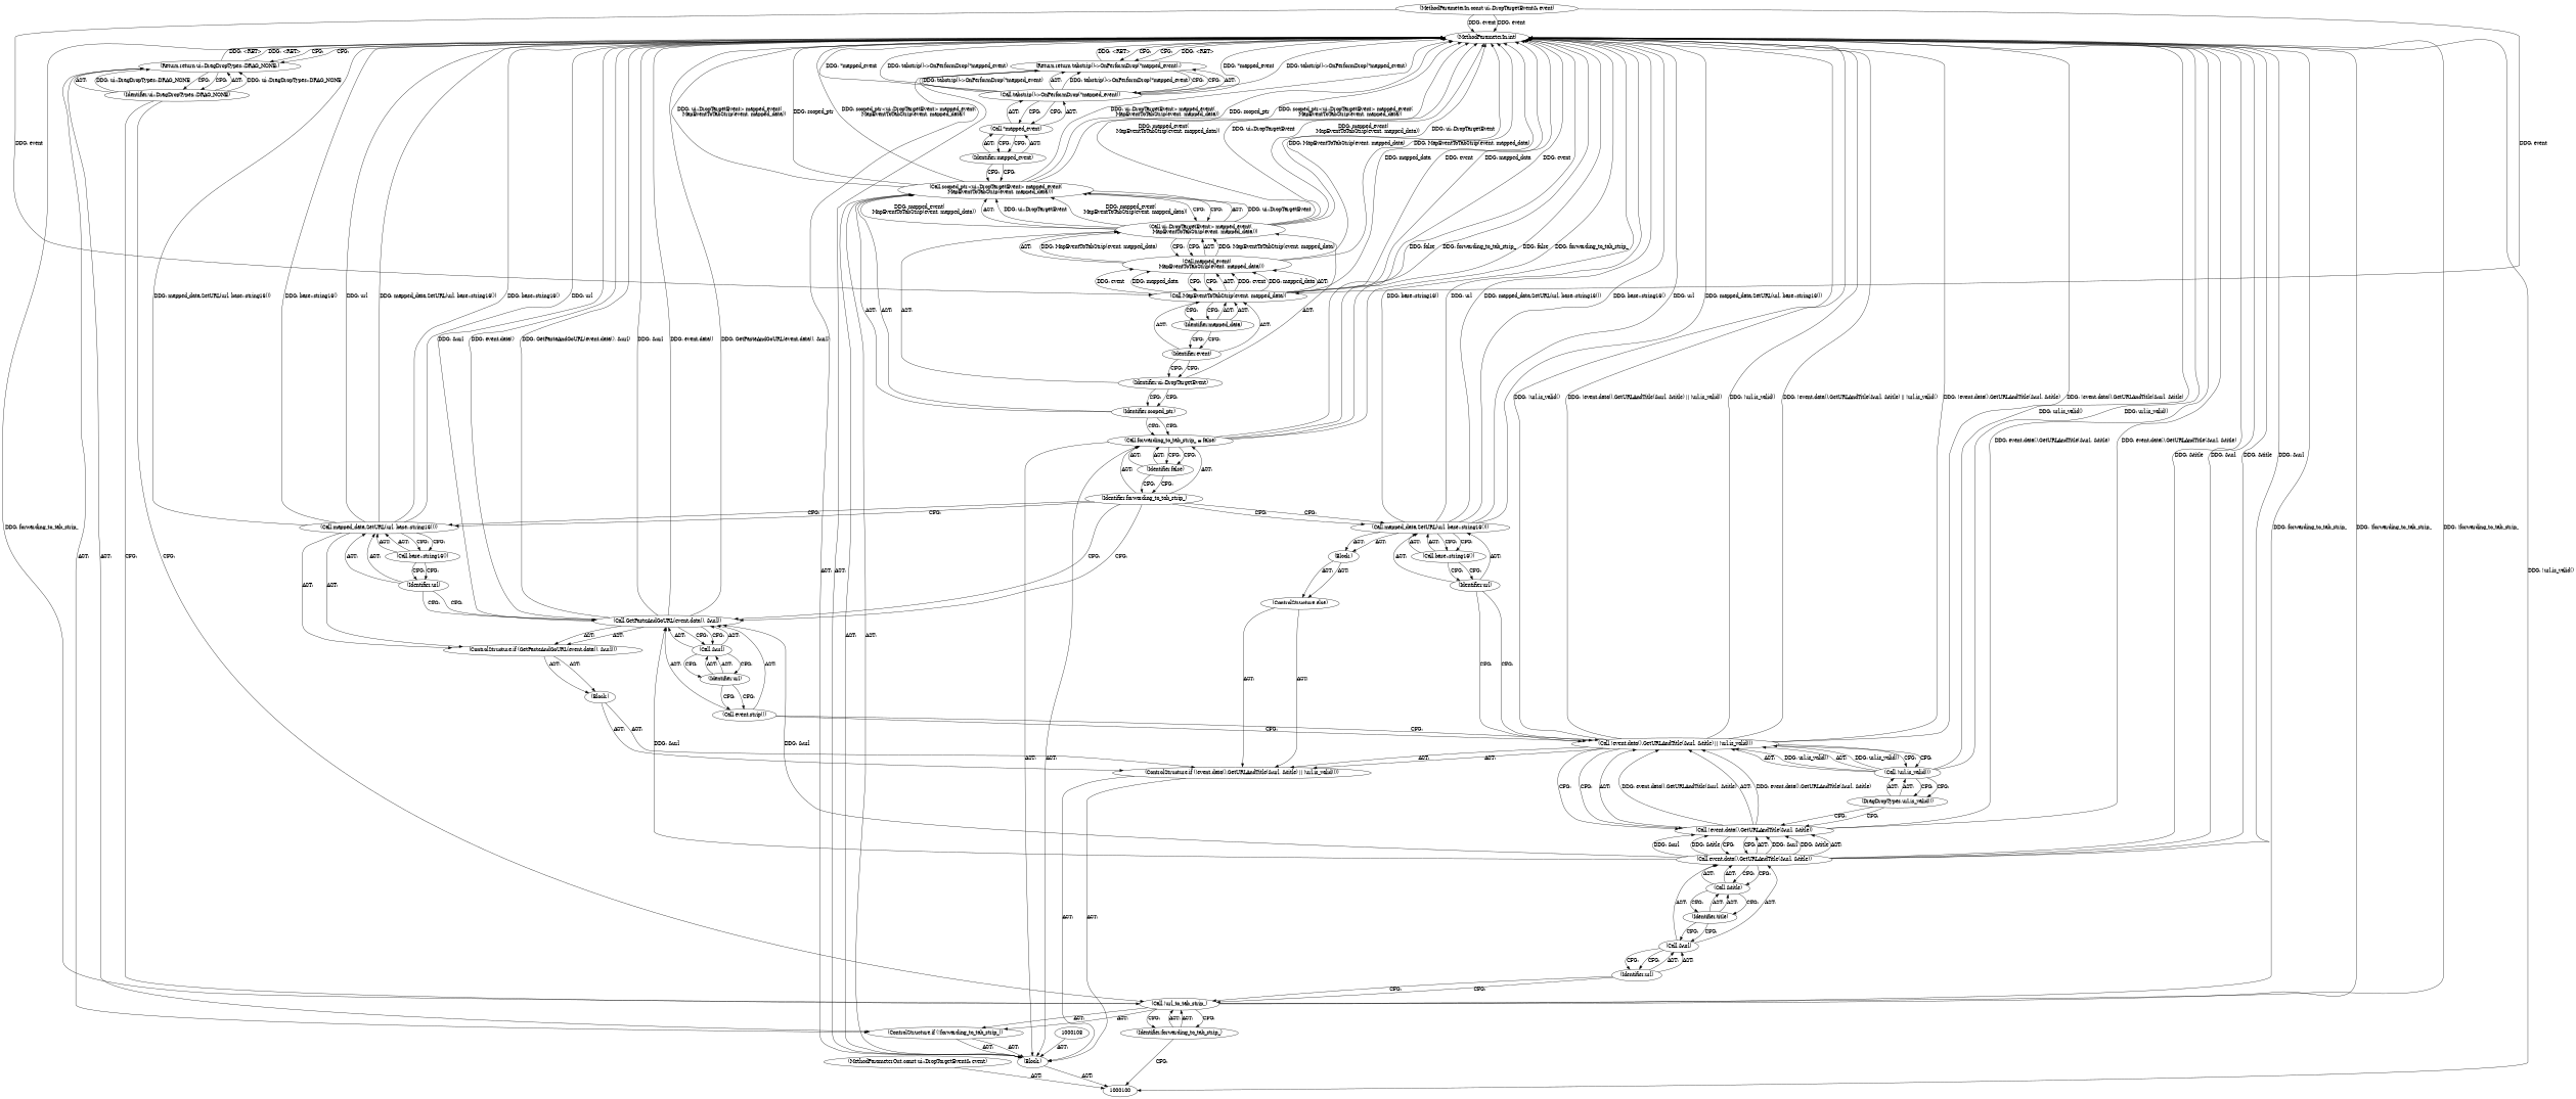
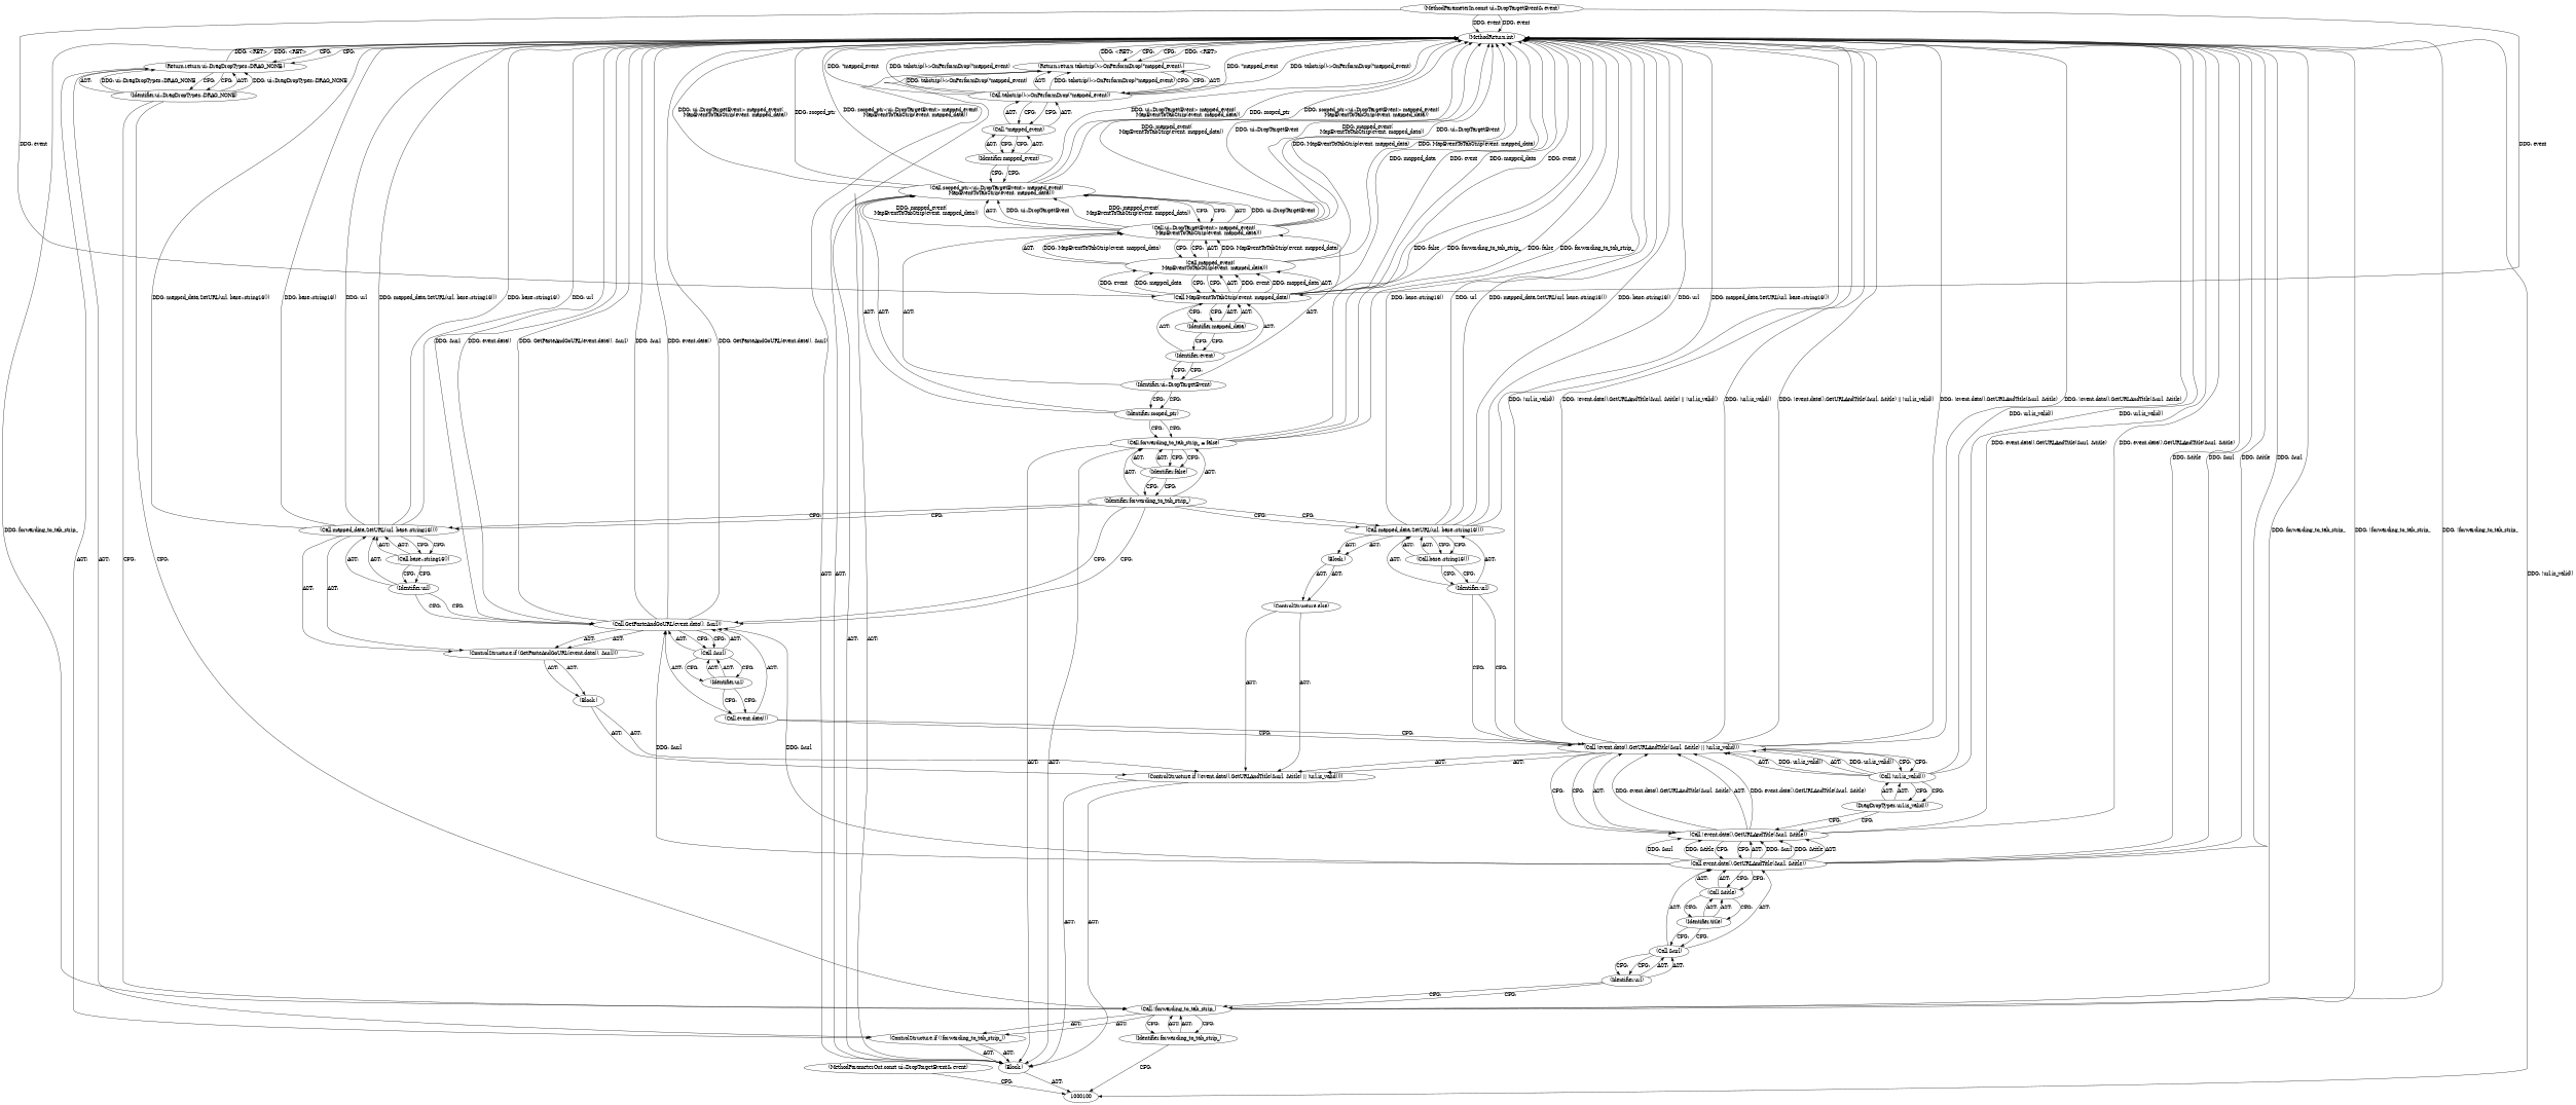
  digraph {
-   n1 [label="(MethodParameterIn,int)"]
+   n1 [label="(MethodReturn,int)"]
    n2 [label="(Return,return tabstrip()->OnPerformDrop(*mapped_event);)"]
    n3 [label="(Return,return ui::DragDropTypes::DRAG_NONE;)"]
    1000100
    n5 [label="(Block,)"]
    n6 [label="(Call,tabstrip()->OnPerformDrop(*mapped_event))"]
    n7 [label="(ControlStructure,if (!forwarding_to_tab_strip_))"]
    n8 [label="(Identifier,ui::DragDropTypes::DRAG_NONE)"]
    n9 [label="(MethodParameterIn,const ui::DropTargetEvent& event)"]
    n10 [label="(Call,MapEventToTabStrip(event, mapped_data))"]
    n11 [label="(Call,mapped_event(\n      MapEventToTabStrip(event, mapped_data)))"]
    n12 [label="(Identifier,mapped_data)"]
    n13 [label="(MethodParameterOut,const ui::DropTargetEvent& event)"]
    n14 [label="(Identifier,url)"]
    n15 [label="(Call,mapped_data.SetURL(url, base::string16()))"]
    n16 [label="(Call,GetPasteAndGoURL(event.data(), &url))"]
    n17 [label="(Call,base::string16())"]
    n18 [label="(ControlStructure,if (GetPasteAndGoURL(event.data(), &url)))"]
    n19 [label="(Call,&url)"]
    n20 [label="(Block,)"]
    n21 [label="(ControlStructure,else)"]
    n22 [label="(ControlStructure,if (!event.data().GetURLAndTitle(&url, &title) || !url.is_valid()))"]
    n23 [label="(Block,)"]
    n24 [label="(Identifier,url)"]
    n25 [label="(Call,mapped_data.SetURL(url, base::string16()))"]
    n26 [label="(Call,!event.data().GetURLAndTitle(&url, &title) || !url.is_valid())"]
    n27 [label="(Call,base::string16())"]
    n28 [label="(Call,!url.is_valid())"]
    n29 [label="(Call,!event.data().GetURLAndTitle(&url, &title))"]
    n30 [label="(Call,forwarding_to_tab_strip_ = false)"]
    n31 [label="(Identifier,false)"]
    n32 [label="(Identifier,forwarding_to_tab_strip_)"]
    n33 [label="(Call,ui::DropTargetEvent> mapped_event(\n      MapEventToTabStrip(event, mapped_data)))"]
    n34 [label="(Call,scoped_ptr<ui::DropTargetEvent> mapped_event(\n      MapEventToTabStrip(event, mapped_data)))"]
    n35 [label="(Identifier,ui::DropTargetEvent)"]
    n36 [label="(Identifier,scoped_ptr)"]
    n37 [label="(Identifier,event)"]
    n38 [label="(Call,*mapped_event)"]
    n39 [label="(Identifier,mapped_event)"]
-   n40 [label="(Call,!url_to_tab_strip_)"]
+   n40 [label="(Call,!forwarding_to_tab_strip_)"]
    n41 [label="(Identifier,forwarding_to_tab_strip_)"]
    n42 [label="(Call,&url)"]
    n43 [label="(Identifier,url)"]
    n44 [label="(Call,event.data().GetURLAndTitle(&url, &title))"]
    n45 [label="(Call,&title)"]
    n46 [label="(Identifier,title)"]
    n47 [label="(DragDropTypes,url.is_valid())"]
-   n48 [label="(Call,event.strip())"]
+   n48 [label="(Call,event.data())"]
    n49 [label="(Identifier,url)"]
-   1000108
    n1 -> n2 [label="CFG: "]
    n1 -> n2 [label="CFG: "]
    n1 -> n3 [label="CFG: "]
    n1 -> n3 [label="CFG: "]
    n1 -> 1000100 [label="DDG: !url.is_valid()"]
    n2 -> n1 [label="DDG: <RET>"]
    n2 -> n1 [label="DDG: <RET>"]
    n2 -> n5 [label="AST: "]
    n2 -> n5 [label="AST: "]
    n2 -> n6 [label="CFG: "]
    n2 -> n6 [label="CFG: "]
    n3 -> n1 [label="DDG: <RET>"]
    n3 -> n1 [label="DDG: <RET>"]
    n3 -> n7 [label="AST: "]
    n3 -> n7 [label="AST: "]
    n3 -> n8 [label="CFG: "]
    n3 -> n8 [label="CFG: "]
    n5 -> 1000100 [label="AST: "]
    n6 -> n1 [label="DDG: *mapped_event"]
    n6 -> n1 [label="DDG: tabstrip()->OnPerformDrop(*mapped_event)"]
    n6 -> n1 [label="DDG: *mapped_event"]
    n6 -> n1 [label="DDG: tabstrip()->OnPerformDrop(*mapped_event)"]
    n6 -> n2 [label="AST: "]
    n6 -> n2 [label="DDG: tabstrip()->OnPerformDrop(*mapped_event)"]
    n6 -> n2 [label="AST: "]
    n6 -> n2 [label="DDG: tabstrip()->OnPerformDrop(*mapped_event)"]
    n6 -> n38 [label="CFG: "]
    n6 -> n38 [label="CFG: "]
    n7 -> n5 [label="AST: "]
    n7 -> n5 [label="AST: "]
    n8 -> n3 [label="AST: "]
    n8 -> n3 [label="DDG: ui::DragDropTypes::DRAG_NONE"]
    n8 -> n3 [label="AST: "]
    n8 -> n3 [label="DDG: ui::DragDropTypes::DRAG_NONE"]
    n8 -> n40 [label="CFG: "]
    n8 -> n40 [label="CFG: "]
    n9 -> n1 [label="DDG: event"]
    n9 -> n1 [label="DDG: event"]
    n9 -> n10 [label="DDG: event"]
    n9 -> n10 [label="DDG: event"]
    n10 -> n1 [label="DDG: event"]
    n10 -> n1 [label="DDG: mapped_data"]
    n10 -> n1 [label="DDG: event"]
    n10 -> n1 [label="DDG: mapped_data"]
    n10 -> n11 [label="AST: "]
    n10 -> n11 [label="DDG: event"]
    n10 -> n11 [label="DDG: mapped_data"]
    n10 -> n11 [label="AST: "]
    n10 -> n11 [label="DDG: event"]
    n10 -> n11 [label="DDG: mapped_data"]
    n10 -> n12 [label="CFG: "]
    n10 -> n12 [label="CFG: "]
    n11 -> n1 [label="DDG: MapEventToTabStrip(event, mapped_data)"]
    n11 -> n1 [label="DDG: MapEventToTabStrip(event, mapped_data)"]
    n11 -> n10 [label="CFG: "]
    n11 -> n10 [label="CFG: "]
    n11 -> n33 [label="AST: "]
    n11 -> n33 [label="DDG: MapEventToTabStrip(event, mapped_data)"]
    n11 -> n33 [label="AST: "]
    n11 -> n33 [label="DDG: MapEventToTabStrip(event, mapped_data)"]
    n12 -> n10 [label="AST: "]
    n12 -> n10 [label="AST: "]
    n12 -> n37 [label="CFG: "]
    n12 -> n37 [label="CFG: "]
-   n13 -> 1000100 [label="AST: "]
+   n13 -> 1000100 [label="CFG: "]
    n14 -> n15 [label="AST: "]
    n14 -> n15 [label="AST: "]
    n14 -> n16 [label="CFG: "]
    n14 -> n16 [label="CFG: "]
    n15 -> n1 [label="DDG: mapped_data.SetURL(url, base::string16())"]
    n15 -> n1 [label="DDG: base::string16()"]
    n15 -> n1 [label="DDG: url"]
    n15 -> n1 [label="DDG: mapped_data.SetURL(url, base::string16())"]
    n15 -> n1 [label="DDG: base::string16()"]
    n15 -> n1 [label="DDG: url"]
    n15 -> n17 [label="CFG: "]
    n15 -> n17 [label="CFG: "]
    n15 -> n18 [label="AST: "]
    n15 -> n18 [label="AST: "]
    n16 -> n1 [label="DDG: &url"]
    n16 -> n1 [label="DDG: event.data()"]
    n16 -> n1 [label="DDG: GetPasteAndGoURL(event.data(), &url)"]
    n16 -> n1 [label="DDG: &url"]
    n16 -> n1 [label="DDG: event.data()"]
    n16 -> n1 [label="DDG: GetPasteAndGoURL(event.data(), &url)"]
    n16 -> n18 [label="AST: "]
    n16 -> n18 [label="AST: "]
    n16 -> n19 [label="CFG: "]
    n16 -> n19 [label="CFG: "]
    n17 -> n14 [label="CFG: "]
    n17 -> n14 [label="CFG: "]
    n17 -> n15 [label="AST: "]
    n17 -> n15 [label="AST: "]
    n18 -> n20 [label="AST: "]
    n18 -> n20 [label="AST: "]
    n19 -> n16 [label="AST: "]
    n19 -> n16 [label="AST: "]
    n19 -> n49 [label="CFG: "]
    n19 -> n49 [label="CFG: "]
    n20 -> n22 [label="AST: "]
    n20 -> n22 [label="AST: "]
    n21 -> n22 [label="AST: "]
    n21 -> n22 [label="AST: "]
    n22 -> n5 [label="AST: "]
    n22 -> n5 [label="AST: "]
    n23 -> n21 [label="AST: "]
    n23 -> n21 [label="AST: "]
    n24 -> n25 [label="AST: "]
    n24 -> n25 [label="AST: "]
    n24 -> n26 [label="CFG: "]
    n24 -> n26 [label="CFG: "]
    n25 -> n1 [label="DDG: mapped_data.SetURL(url, base::string16())"]
    n25 -> n1 [label="DDG: base::string16()"]
    n25 -> n1 [label="DDG: url"]
    n25 -> n1 [label="DDG: mapped_data.SetURL(url, base::string16())"]
    n25 -> n1 [label="DDG: base::string16()"]
    n25 -> n1 [label="DDG: url"]
    n25 -> n23 [label="AST: "]
    n25 -> n23 [label="AST: "]
    n25 -> n27 [label="CFG: "]
    n25 -> n27 [label="CFG: "]
    n26 -> n1 [label="DDG: !url.is_valid()"]
    n26 -> n1 [label="DDG: !event.data().GetURLAndTitle(&url, &title) || !url.is_valid()"]
    n26 -> n1 [label="DDG: !event.data().GetURLAndTitle(&url, &title)"]
    n26 -> n1 [label="DDG: !url.is_valid()"]
    n26 -> n1 [label="DDG: !event.data().GetURLAndTitle(&url, &title) || !url.is_valid()"]
    n26 -> n1 [label="DDG: !event.data().GetURLAndTitle(&url, &title)"]
    n26 -> n22 [label="AST: "]
    n26 -> n22 [label="AST: "]
    n26 -> n28 [label="CFG: "]
    n26 -> n28 [label="CFG: "]
    n26 -> n29 [label="CFG: "]
    n26 -> n29 [label="CFG: "]
    n27 -> n24 [label="CFG: "]
    n27 -> n24 [label="CFG: "]
    n27 -> n25 [label="AST: "]
    n27 -> n25 [label="AST: "]
    n28 -> n1 [label="DDG: url.is_valid()"]
    n28 -> n1 [label="DDG: url.is_valid()"]
    n28 -> n26 [label="AST: "]
    n28 -> n26 [label="DDG: url.is_valid()"]
    n28 -> n26 [label="AST: "]
    n28 -> n26 [label="DDG: url.is_valid()"]
    n28 -> n47 [label="CFG: "]
    n28 -> n47 [label="CFG: "]
    n29 -> n1 [label="DDG: event.data().GetURLAndTitle(&url, &title)"]
    n29 -> n1 [label="DDG: event.data().GetURLAndTitle(&url, &title)"]
    n29 -> n26 [label="AST: "]
    n29 -> n26 [label="DDG: event.data().GetURLAndTitle(&url, &title)"]
    n29 -> n26 [label="AST: "]
    n29 -> n26 [label="DDG: event.data().GetURLAndTitle(&url, &title)"]
    n29 -> n44 [label="CFG: "]
    n29 -> n44 [label="CFG: "]
    n30 -> n1 [label="DDG: false"]
    n30 -> n1 [label="DDG: forwarding_to_tab_strip_"]
    n30 -> n1 [label="DDG: false"]
    n30 -> n1 [label="DDG: forwarding_to_tab_strip_"]
    n30 -> n5 [label="AST: "]
    n30 -> n5 [label="AST: "]
    n30 -> n31 [label="CFG: "]
    n30 -> n31 [label="CFG: "]
    n31 -> n30 [label="AST: "]
    n31 -> n30 [label="AST: "]
    n31 -> n32 [label="CFG: "]
    n31 -> n32 [label="CFG: "]
    n32 -> n15 [label="CFG: "]
    n32 -> n15 [label="CFG: "]
    n32 -> n16 [label="CFG: "]
    n32 -> n16 [label="CFG: "]
    n32 -> n25 [label="CFG: "]
    n32 -> n25 [label="CFG: "]
    n32 -> n30 [label="AST: "]
    n32 -> n30 [label="AST: "]
    n33 -> n1 [label="DDG: mapped_event(\n      MapEventToTabStrip(event, mapped_data))"]
    n33 -> n1 [label="DDG: ui::DropTargetEvent"]
    n33 -> n1 [label="DDG: mapped_event(\n      MapEventToTabStrip(event, mapped_data))"]
    n33 -> n1 [label="DDG: ui::DropTargetEvent"]
    n33 -> n11 [label="CFG: "]
    n33 -> n11 [label="CFG: "]
    n33 -> n34 [label="AST: "]
    n33 -> n34 [label="DDG: ui::DropTargetEvent"]
    n33 -> n34 [label="DDG: mapped_event(\n      MapEventToTabStrip(event, mapped_data))"]
    n33 -> n34 [label="AST: "]
    n33 -> n34 [label="DDG: ui::DropTargetEvent"]
    n33 -> n34 [label="DDG: mapped_event(\n      MapEventToTabStrip(event, mapped_data))"]
    n34 -> n1 [label="DDG: ui::DropTargetEvent> mapped_event(\n      MapEventToTabStrip(event, mapped_data))"]
    n34 -> n1 [label="DDG: scoped_ptr"]
    n34 -> n1 [label="DDG: scoped_ptr<ui::DropTargetEvent> mapped_event(\n      MapEventToTabStrip(event, mapped_data))"]
    n34 -> n1 [label="DDG: ui::DropTargetEvent> mapped_event(\n      MapEventToTabStrip(event, mapped_data))"]
    n34 -> n1 [label="DDG: scoped_ptr"]
    n34 -> n1 [label="DDG: scoped_ptr<ui::DropTargetEvent> mapped_event(\n      MapEventToTabStrip(event, mapped_data))"]
    n34 -> n5 [label="AST: "]
    n34 -> n5 [label="AST: "]
    n34 -> n33 [label="CFG: "]
    n34 -> n33 [label="CFG: "]
    n35 -> n33 [label="AST: "]
    n35 -> n33 [label="AST: "]
    n35 -> n36 [label="CFG: "]
    n35 -> n36 [label="CFG: "]
    n36 -> n30 [label="CFG: "]
    n36 -> n30 [label="CFG: "]
    n36 -> n34 [label="AST: "]
    n36 -> n34 [label="AST: "]
    n37 -> n10 [label="AST: "]
    n37 -> n10 [label="AST: "]
    n37 -> n35 [label="CFG: "]
    n37 -> n35 [label="CFG: "]
    n38 -> n6 [label="AST: "]
    n38 -> n6 [label="AST: "]
    n38 -> n39 [label="CFG: "]
    n38 -> n39 [label="CFG: "]
    n39 -> n34 [label="CFG: "]
    n39 -> n34 [label="CFG: "]
    n39 -> n38 [label="AST: "]
    n39 -> n38 [label="AST: "]
    n40 -> n1 [label="DDG: !forwarding_to_tab_strip_"]
    n40 -> n1 [label="DDG: forwarding_to_tab_strip_"]
    n40 -> n1 [label="DDG: !forwarding_to_tab_strip_"]
    n40 -> n1 [label="DDG: forwarding_to_tab_strip_"]
    n40 -> n7 [label="AST: "]
    n40 -> n7 [label="AST: "]
    n40 -> n41 [label="CFG: "]
    n40 -> n41 [label="CFG: "]
    n41 -> 1000100 [label="CFG: "]
    n41 -> n40 [label="AST: "]
    n41 -> n40 [label="AST: "]
    n42 -> n43 [label="CFG: "]
    n42 -> n43 [label="CFG: "]
    n42 -> n44 [label="AST: "]
    n42 -> n44 [label="AST: "]
    n43 -> n40 [label="CFG: "]
    n43 -> n40 [label="CFG: "]
    n43 -> n42 [label="AST: "]
    n43 -> n42 [label="AST: "]
    n44 -> n1 [label="DDG: &title"]
    n44 -> n1 [label="DDG: &url"]
    n44 -> n1 [label="DDG: &title"]
    n44 -> n1 [label="DDG: &url"]
    n44 -> n16 [label="DDG: &url"]
    n44 -> n16 [label="DDG: &url"]
    n44 -> n29 [label="AST: "]
    n44 -> n29 [label="DDG: &url"]
    n44 -> n29 [label="DDG: &title"]
    n44 -> n29 [label="AST: "]
    n44 -> n29 [label="DDG: &url"]
    n44 -> n29 [label="DDG: &title"]
    n44 -> n45 [label="CFG: "]
    n44 -> n45 [label="CFG: "]
    n45 -> n44 [label="AST: "]
    n45 -> n44 [label="AST: "]
    n45 -> n46 [label="CFG: "]
    n45 -> n46 [label="CFG: "]
    n46 -> n42 [label="CFG: "]
    n46 -> n42 [label="CFG: "]
    n46 -> n45 [label="AST: "]
    n46 -> n45 [label="AST: "]
    n47 -> n28 [label="AST: "]
    n47 -> n28 [label="AST: "]
    n47 -> n29 [label="CFG: "]
    n47 -> n29 [label="CFG: "]
    n48 -> n16 [label="AST: "]
    n48 -> n16 [label="AST: "]
    n48 -> n26 [label="CFG: "]
    n48 -> n26 [label="CFG: "]
    n49 -> n19 [label="AST: "]
    n49 -> n19 [label="AST: "]
    n49 -> n48 [label="CFG: "]
    n49 -> n48 [label="CFG: "]
-   1000108 -> n5 [label="AST: "]
  }
